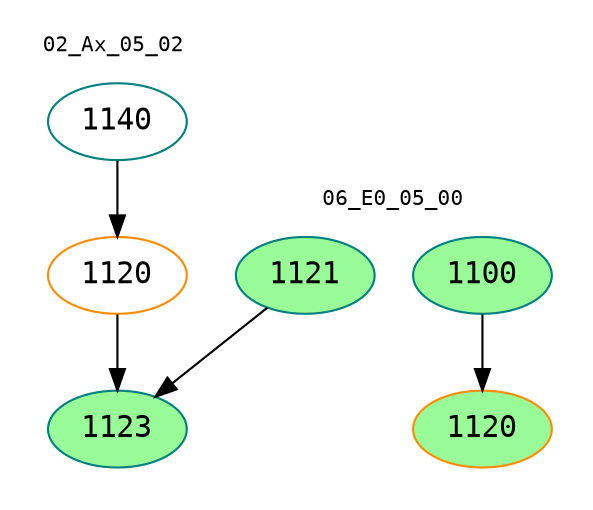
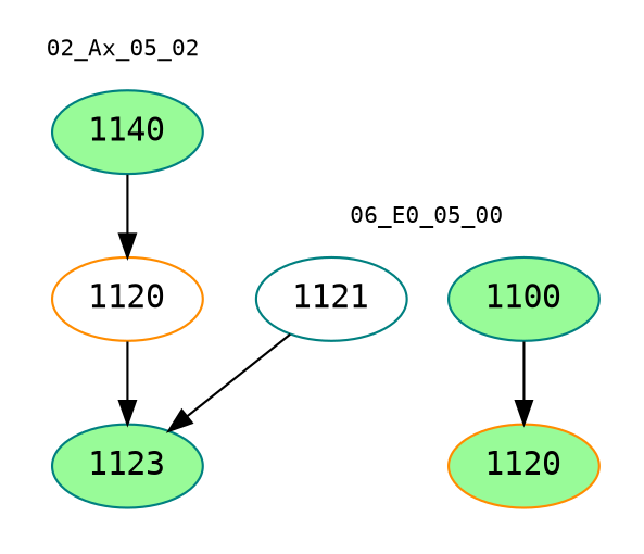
  digraph {
    fontname="DejaVu Sans Mono"
    node [color=teal fillcolor=palegreen fontname="DejaVu Sans Mono" style=filled]
    edge [color=black fontname="DejaVu Sans Mono"]
-   n1 [fillcolor=white label=1140]
+   n1 [label=1140]
    n2 [color=darkorange fillcolor=white label=1120]
    n3 [label=1123]
-   n4 [label=1121]
+   n4 [fillcolor=white label=1121]
    n5 [label=1100]
    n6 [color=darkorange label=1120]
    subgraph cluster_1 {
      color=white
      fontsize=10
      label="02_Ax_05_02"
      n1
      n2
      n3
    }
    subgraph cluster_2 {
      color=white
      fontsize=10
      label="06_E0_05_00"
      n4
      n5
      n6
    }
    n1 -> n2
    n2 -> n3
    n4 -> n3
    n5 -> n6
  }
